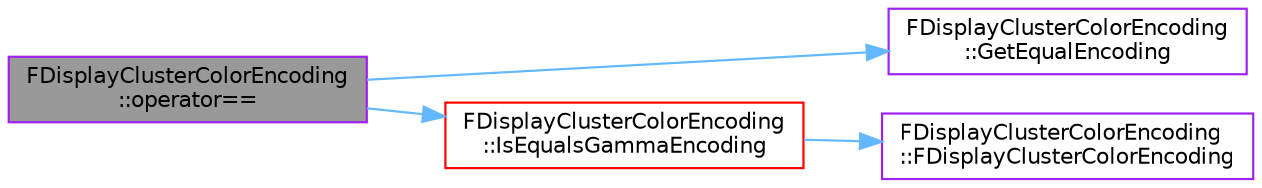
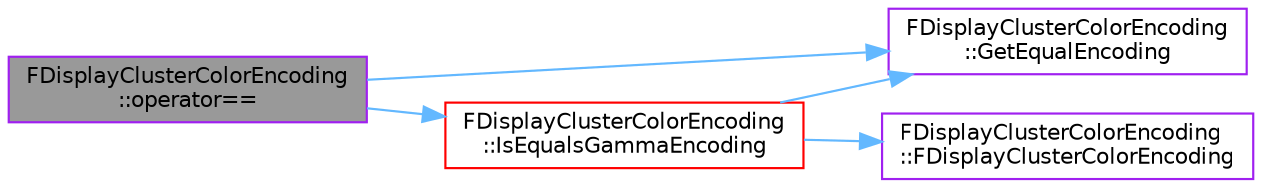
  digraph {
    rankdir=LR
    node [color=purple fillcolor=white fontname=Helvetica fontsize=10 shape=box style=filled]
    edge [color=steelblue1 fontname=Helvetica fontsize=10 labelfontname=Helvetica labelfontsize=10 style=solid]
    n1 [fillcolor=grey60 fontcolor=black height=0.2 label="FDisplayClusterColorEncoding\l::operator==" width=0.4]
    n2 [color=red height=0.2 label="FDisplayClusterColorEncoding\l::IsEqualsGammaEncoding" width=0.4]
    n3 [height=0.2 label="FDisplayClusterColorEncoding\l::GetEqualEncoding" width=0.4]
    n4 [height=0.2 label="FDisplayClusterColorEncoding\l::FDisplayClusterColorEncoding" width=0.4]
    n1 -> n2
    n1 -> n3
+   n2 -> n3
    n2 -> n4
  }
